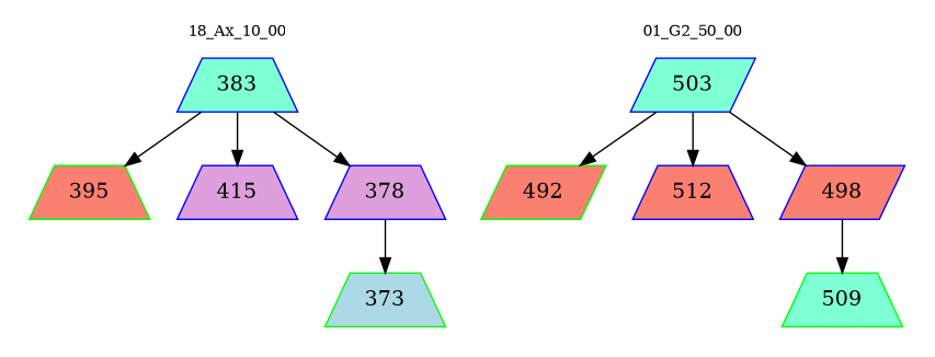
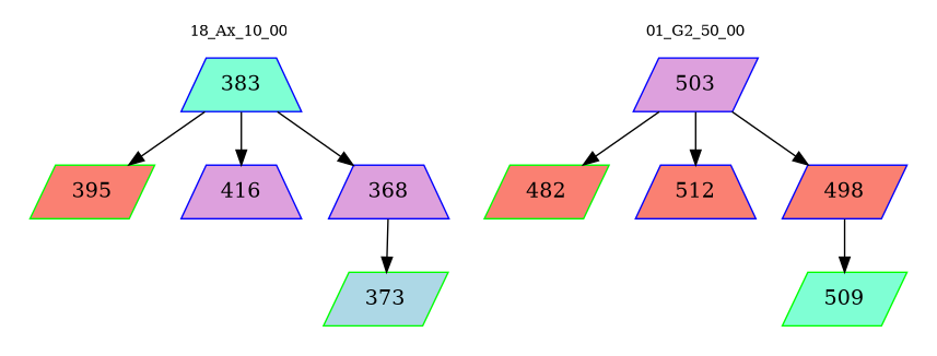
  digraph {
    node [color=blue fillcolor=salmon shape=trapezium style=filled]
    edge [color=black]
    n1 [fillcolor=aquamarine label=383]
-   n2 [color=green label=395]
-   n3 [fillcolor=plum label=415]
-   n4 [fillcolor=plum label=378]
-   n5 [color=green fillcolor=lightblue label=373]
-   n6 [fillcolor=aquamarine label=503 shape=parallelogram]
-   n7 [color=green label=492 shape=parallelogram]
+   n2 [color=green label=395 shape=parallelogram]
+   n3 [fillcolor=plum label=416]
+   n4 [fillcolor=plum label=368]
+   n5 [color=green fillcolor=lightblue label=373 shape=parallelogram]
+   n6 [fillcolor=plum label=503 shape=parallelogram]
+   n7 [color=green label=482 shape=parallelogram]
    n8 [label=512]
    n9 [label=498 shape=parallelogram]
-   n10 [color=green fillcolor=aquamarine label=509]
+   n10 [color=green fillcolor=aquamarine label=509 shape=parallelogram]
    subgraph cluster_1 {
      color=white
      fontsize=10
      label="18_Ax_10_00"
      n1
      n2
      n3
      n4
      n5
    }
    subgraph cluster_2 {
      color=white
      fontsize=10
      label="01_G2_50_00"
      n6
      n7
      n8
      n9
      n10
    }
    n1 -> n2
    n1 -> n3
    n1 -> n4
    n4 -> n5
    n6 -> n7
    n6 -> n8
    n6 -> n9
    n9 -> n10
  }
